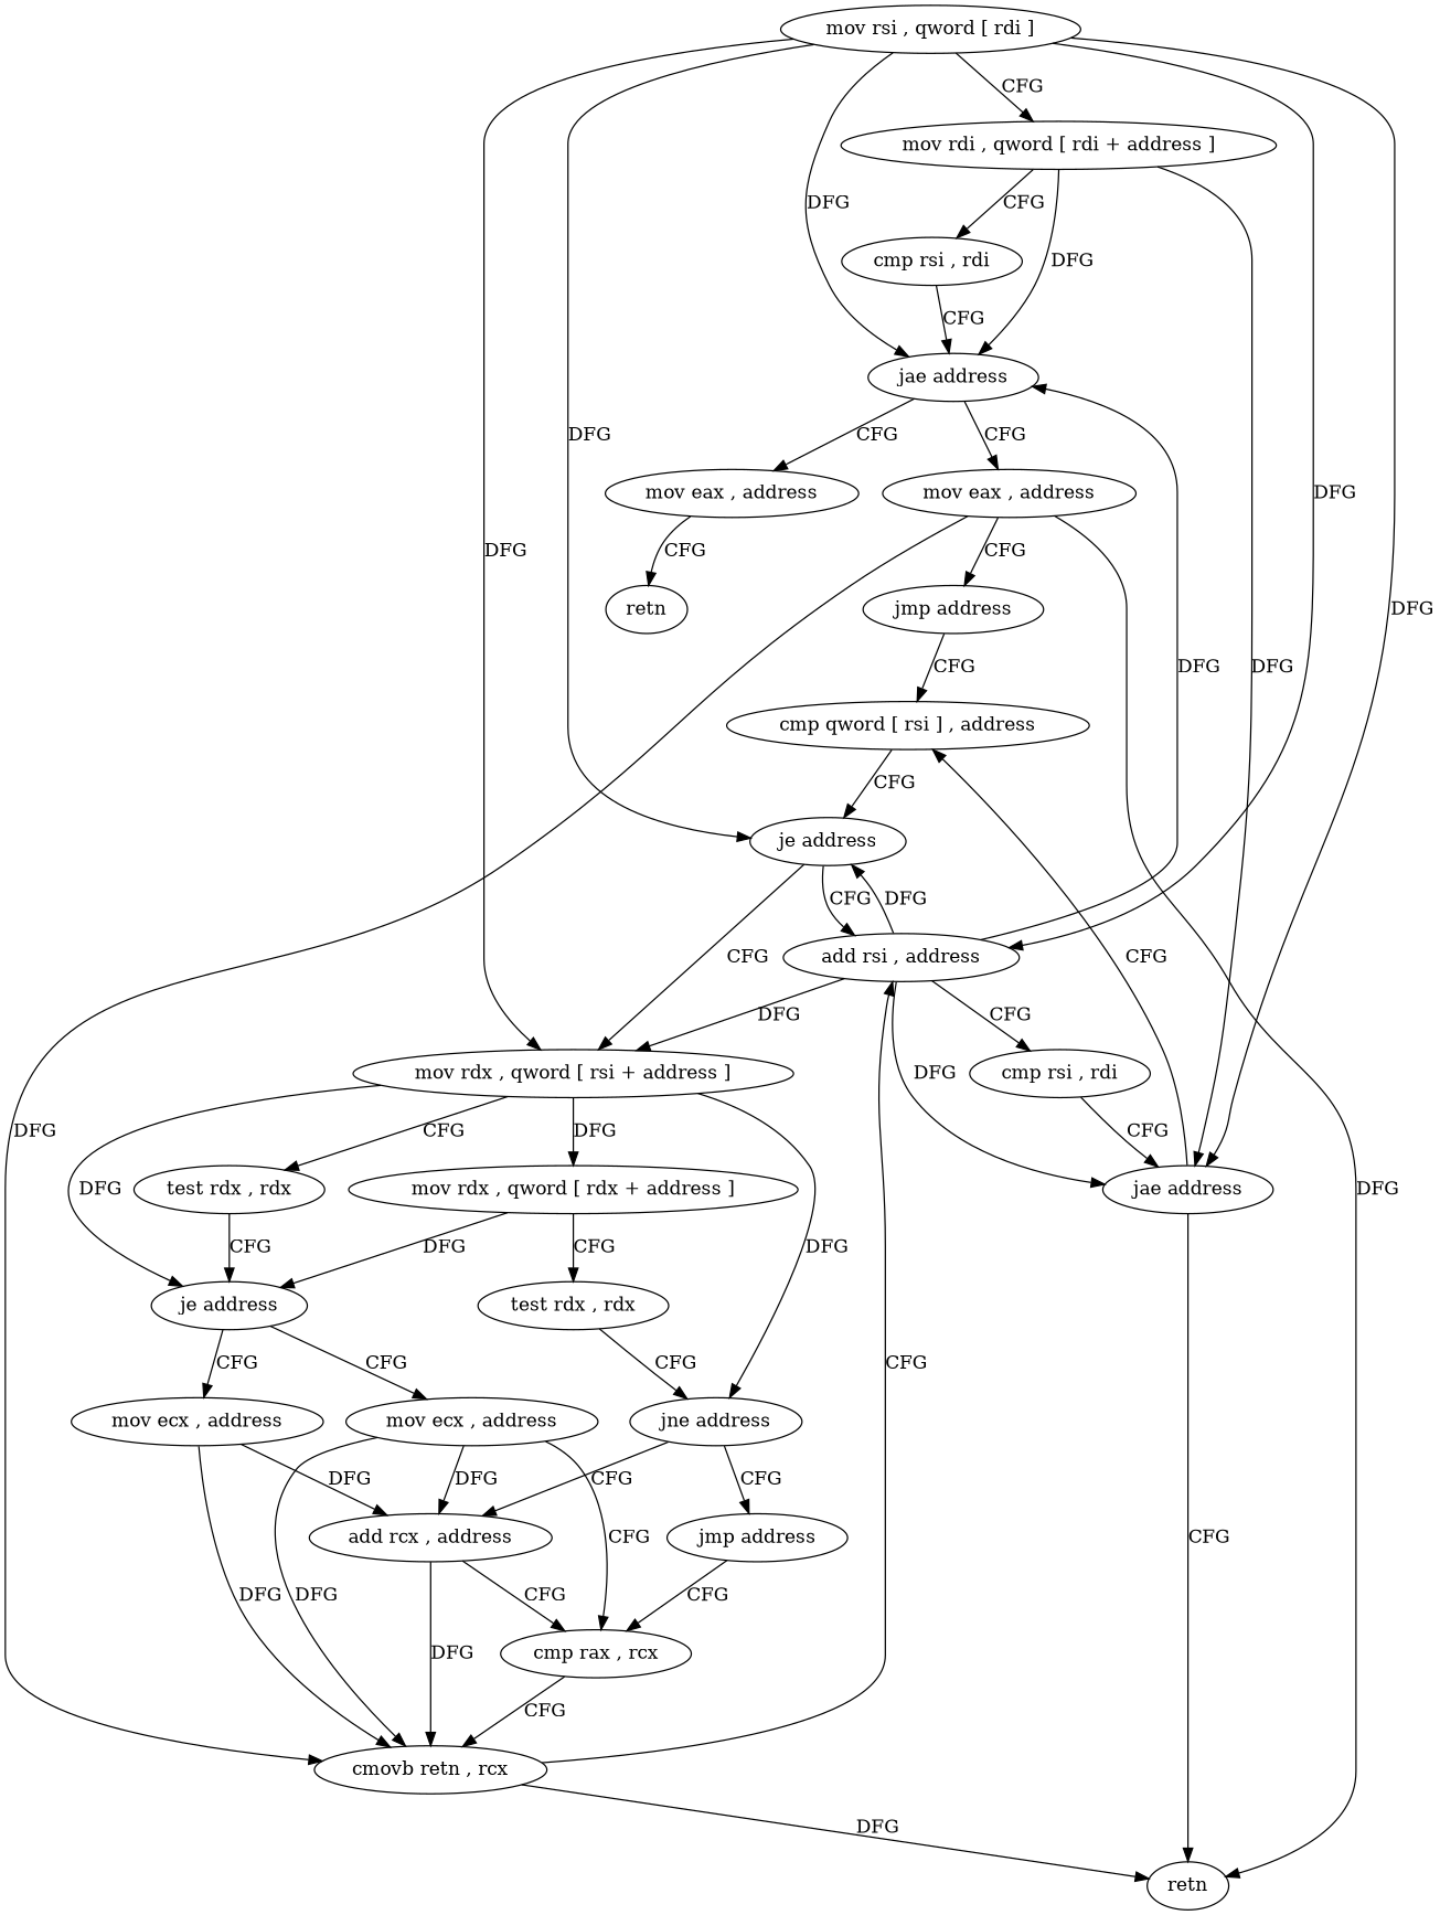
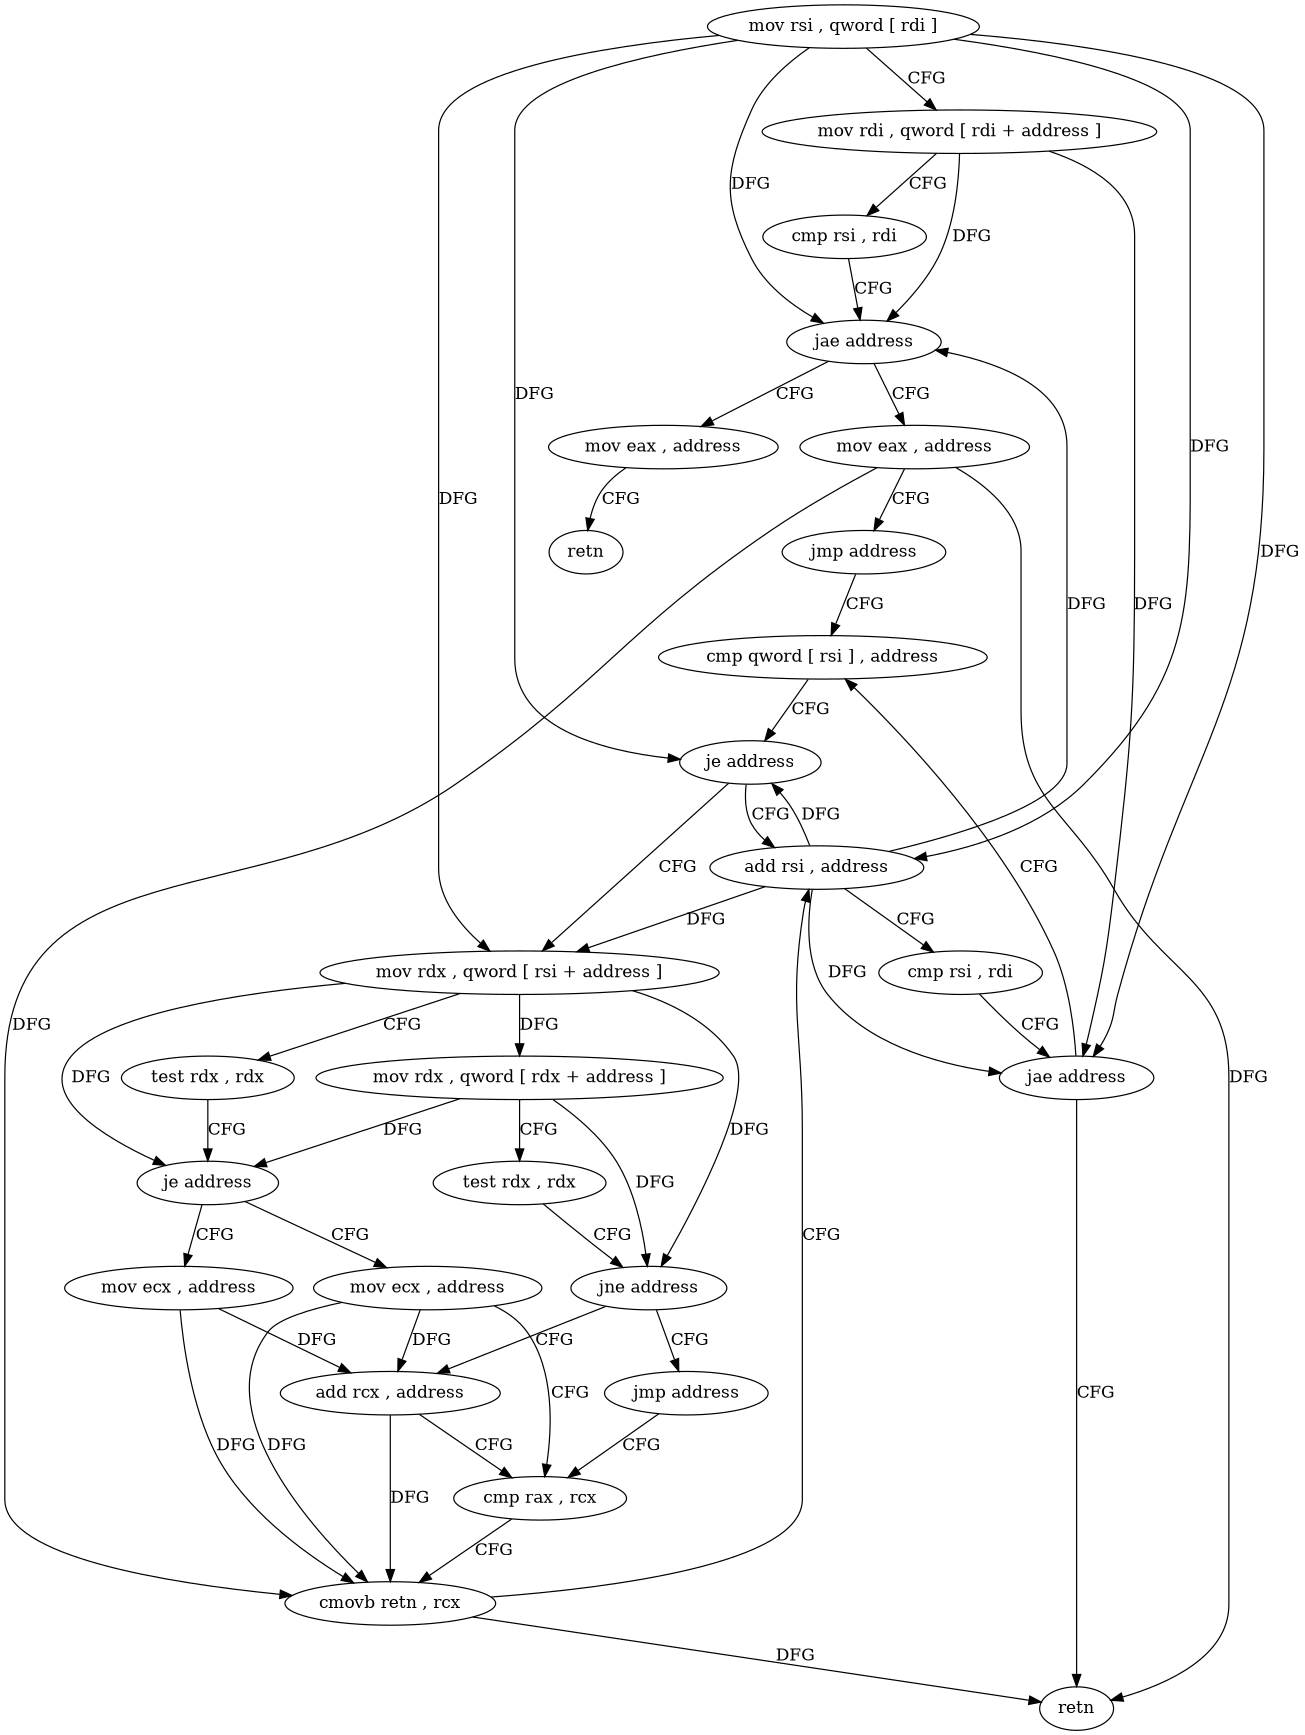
  digraph {
    n1 [label="mov rsi , qword [ rdi ]"]
    n2 [label="mov rdi , qword [ rdi + address ]"]
    n3 [label="jae address"]
    n4 [label="je address"]
    n5 [label="add rsi , address"]
    n6 [label="mov rdx , qword [ rsi + address ]"]
    n7 [label="jae address"]
    n8 [label="cmp rsi , rdi"]
    n9 [label="mov eax , address"]
    n10 [label="mov eax , address"]
    n11 [label="cmp rsi , rdi"]
    n12 [label="test rdx , rdx"]
    n13 [label="je address"]
    n14 [label="mov rdx , qword [ rdx + address ]"]
    n15 [label="jne address"]
    n16 [label=retn]
    n17 [label="cmp qword [ rsi ] , address"]
    n18 [label=retn]
    n19 [label="jmp address"]
    n20 [label="cmovb retn , rcx"]
    n21 [label="mov ecx , address"]
    n22 [label="mov ecx , address"]
    n23 [label="test rdx , rdx"]
    n24 [label="add rcx , address"]
    n25 [label="jmp address"]
    n26 [label="cmp rax , rcx"]
    n1 -> n2 [label=CFG]
    n1 -> n3 [label=DFG]
    n1 -> n4 [label=DFG]
    n1 -> n5 [label=DFG]
    n1 -> n6 [label=DFG]
    n1 -> n7 [label=DFG]
    n2 -> n3 [label=DFG]
    n2 -> n7 [label=DFG]
    n2 -> n8 [label=CFG]
    n3 -> n9 [label=CFG]
    n3 -> n10 [label=CFG]
    n4 -> n5 [label=CFG]
    n4 -> n6 [label=CFG]
    n5 -> n3 [label=DFG]
    n5 -> n4 [label=DFG]
    n5 -> n6 [label=DFG]
    n5 -> n7 [label=DFG]
    n5 -> n11 [label=CFG]
    n6 -> n12 [label=CFG]
    n6 -> n13 [label=DFG]
    n6 -> n14 [label=DFG]
    n6 -> n15 [label=DFG]
    n7 -> n16 [label=CFG]
    n7 -> n17 [label=CFG]
    n8 -> n3 [label=CFG]
    n9 -> n18 [label=CFG]
    n10 -> n16 [label=DFG]
    n10 -> n19 [label=CFG]
    n10 -> n20 [label=DFG]
    n11 -> n7 [label=CFG]
    n12 -> n13 [label=CFG]
    n13 -> n21 [label=CFG]
    n13 -> n22 [label=CFG]
    n14 -> n13 [label=DFG]
+   n14 -> n15 [label=DFG]
    n14 -> n23 [label=CFG]
    n15 -> n24 [label=CFG]
    n15 -> n25 [label=CFG]
    n17 -> n4 [label=CFG]
    n19 -> n17 [label=CFG]
    n20 -> n5 [label=CFG]
    n20 -> n16 [label=DFG]
    n21 -> n20 [label=DFG]
    n21 -> n24 [label=DFG]
    n21 -> n26 [label=CFG]
    n22 -> n20 [label=DFG]
    n22 -> n24 [label=DFG]
    n23 -> n15 [label=CFG]
    n24 -> n20 [label=DFG]
    n24 -> n26 [label=CFG]
    n25 -> n26 [label=CFG]
    n26 -> n20 [label=CFG]
  }
